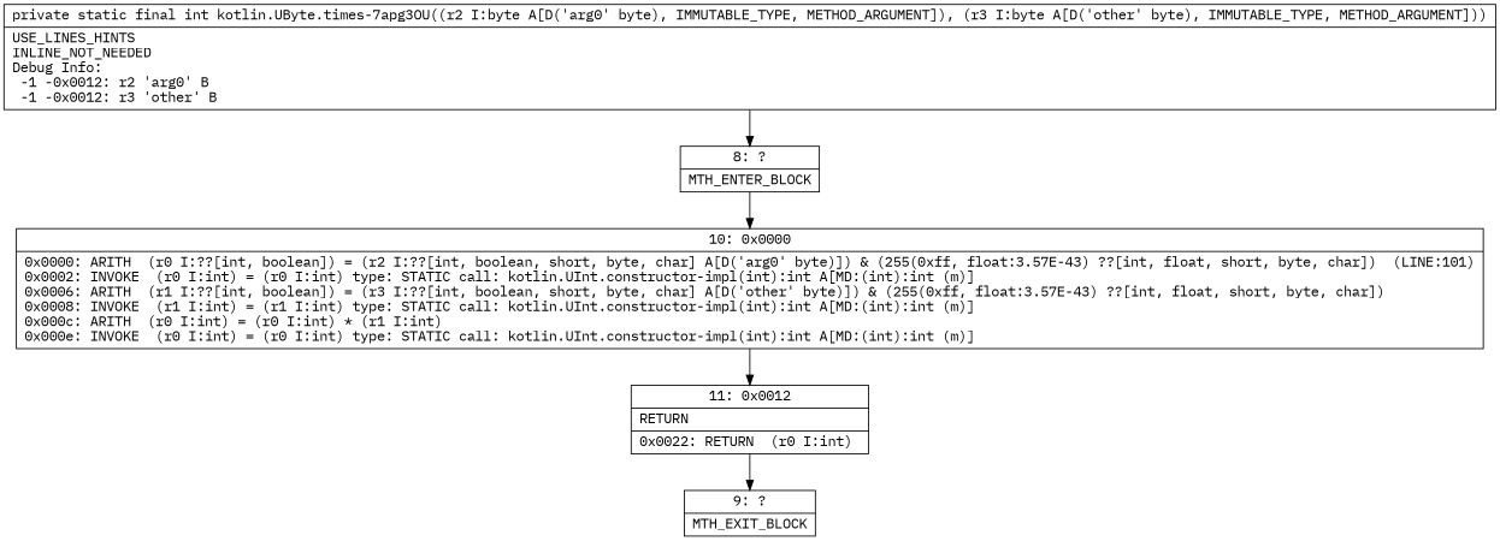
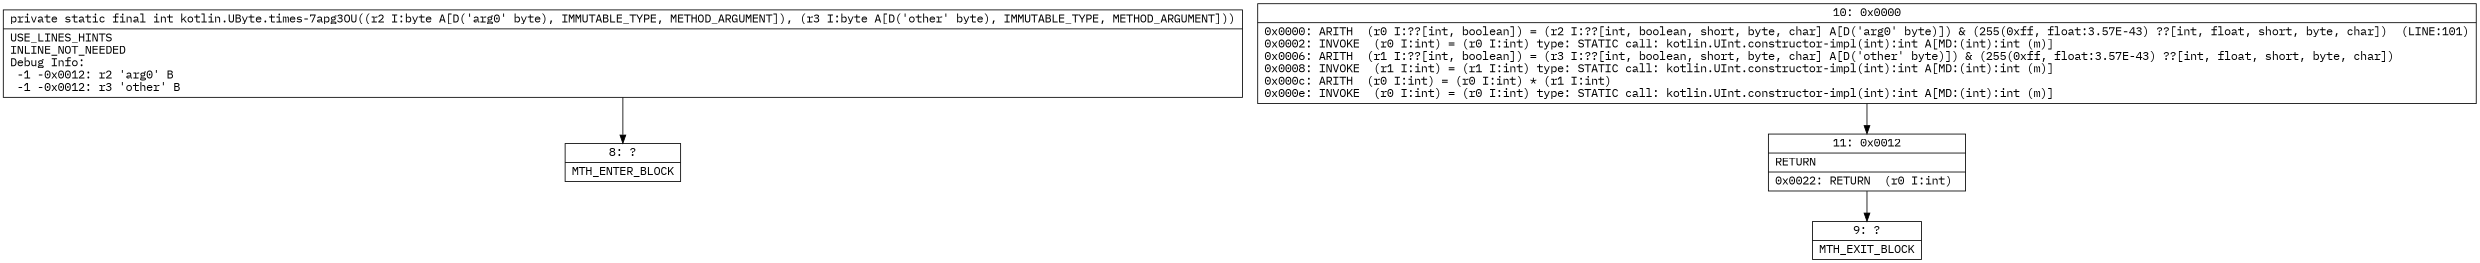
  digraph {
    fontname="IBM Plex Mono"
    node [fontname="IBM Plex Mono" shape=record]
    edge [fontname="IBM Plex Mono"]
    n1 [label="{8\:\ ?|MTH_ENTER_BLOCK\l}"]
    n2 [label="{10\:\ 0x0000|0x0000: ARITH  (r0 I:??[int, boolean]) = (r2 I:??[int, boolean, short, byte, char] A[D('arg0' byte)]) & (255(0xff, float:3.57E\-43) ??[int, float, short, byte, char])  (LINE:101)\l0x0002: INVOKE  (r0 I:int) = (r0 I:int) type: STATIC call: kotlin.UInt.constructor\-impl(int):int A[MD:(int):int (m)]\l0x0006: ARITH  (r1 I:??[int, boolean]) = (r3 I:??[int, boolean, short, byte, char] A[D('other' byte)]) & (255(0xff, float:3.57E\-43) ??[int, float, short, byte, char]) \l0x0008: INVOKE  (r1 I:int) = (r1 I:int) type: STATIC call: kotlin.UInt.constructor\-impl(int):int A[MD:(int):int (m)]\l0x000c: ARITH  (r0 I:int) = (r0 I:int) * (r1 I:int) \l0x000e: INVOKE  (r0 I:int) = (r0 I:int) type: STATIC call: kotlin.UInt.constructor\-impl(int):int A[MD:(int):int (m)]\l}"]
    n3 [label="{11\:\ 0x0012|RETURN\l|0x0022: RETURN  (r0 I:int) \l}"]
    n4 [label="{9\:\ ?|MTH_EXIT_BLOCK\l}"]
    n5 [label="{private static final int kotlin.UByte.times\-7apg3OU((r2 I:byte A[D('arg0' byte), IMMUTABLE_TYPE, METHOD_ARGUMENT]), (r3 I:byte A[D('other' byte), IMMUTABLE_TYPE, METHOD_ARGUMENT]))  | USE_LINES_HINTS\lINLINE_NOT_NEEDED\lDebug Info:\l  \-1 \-0x0012: r2 'arg0' B\l  \-1 \-0x0012: r3 'other' B\l}"]
-   n1 -> n2
    n2 -> n3
    n3 -> n4
    n5 -> n1
  }
